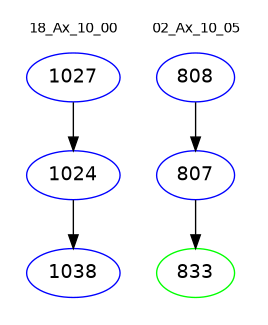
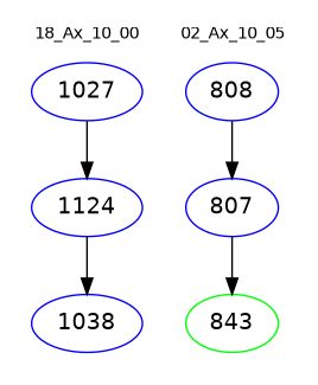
  digraph {
    fontname="DejaVu Sans"
    node [color=blue fontname="DejaVu Sans"]
    edge [color=black fontname="DejaVu Sans"]
    n1 [label=1027]
-   n2 [label=1024]
+   n2 [label=1124]
    n3 [label=1038]
    n4 [label=808]
    n5 [label=807]
-   n6 [color=green label=833]
+   n6 [color=green label=843]
    subgraph cluster_1 {
      color=white
      fontsize=10
      label="18_Ax_10_00"
      n1
      n2
      n3
    }
    subgraph cluster_2 {
      color=white
      fontsize=10
      label="02_Ax_10_05"
      n4
      n5
      n6
    }
    n1 -> n2
    n2 -> n3
    n4 -> n5
    n5 -> n6
  }
